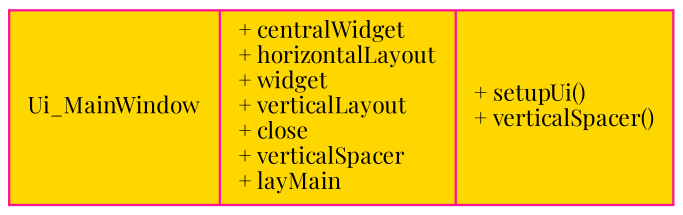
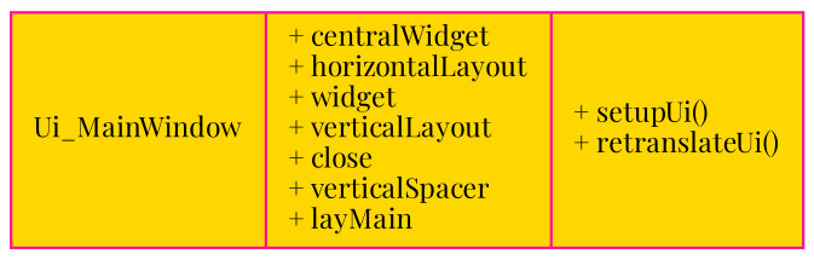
  digraph {
    rankdir=LR
    fontname="Playfair Display"
-   n1 [color=deeppink fillcolor=gold fontcolor=black fontname="Playfair Display" fontsize=10 height=0.2 label="{Ui_MainWindow\n|+ centralWidget\l+ horizontalLayout\l+ widget\l+ verticalLayout\l+ close\l+ verticalSpacer\l+ layMain\l|+ setupUi()\l+ verticalSpacer()\l}" shape=record style=filled width=0.4]
+   n1 [color=deeppink fillcolor=gold fontcolor=black fontname="Playfair Display" fontsize=10 height=0.2 label="{Ui_MainWindow\n|+ centralWidget\l+ horizontalLayout\l+ widget\l+ verticalLayout\l+ close\l+ verticalSpacer\l+ layMain\l|+ setupUi()\l+ retranslateUi()\l}" shape=record style=filled width=0.4]
  }
